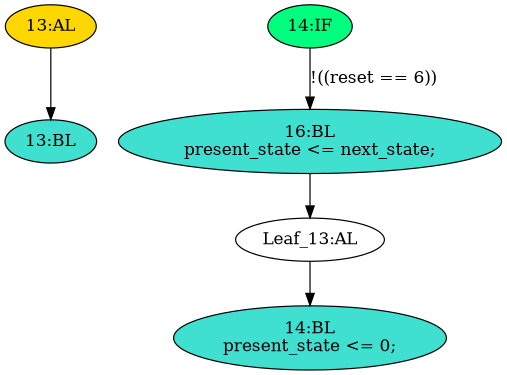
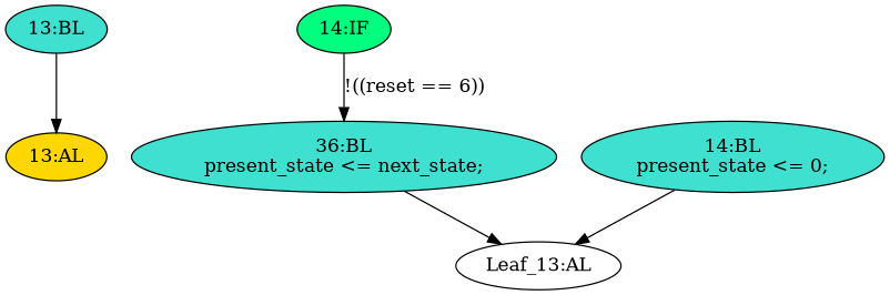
  strict digraph {
    node [fillcolor=turquoise statements="[]" style=filled typ=Block]
    edge [cond="[]" lineno=None]
    n1 [ast="<pyverilog.vparser.ast.Always object at 0x7fcdcdf720d0>" clk_sens=True fillcolor=gold label="13:AL" sens="['clk']" typ=Always use_var="['reset', 'next_state']"]
    n2 [ast="<pyverilog.vparser.ast.Block object at 0x7fcdcdf46d10>" label="13:BL"]
    n3 [ast="<pyverilog.vparser.ast.IfStatement object at 0x7fcdcdf46d50>" fillcolor=springgreen label="14:IF" typ=IfStatement]
-   n4 [ast="<pyverilog.vparser.ast.Block object at 0x7fcdcdf46dd0>" label="16:BL\npresent_state <= next_state;" statements="[<pyverilog.vparser.ast.NonblockingSubstitution object at 0x7fcdcdf46e10>]"]
+   n4 [ast="<pyverilog.vparser.ast.Block object at 0x7fcdcdf46dd0>" label="36:BL\npresent_state <= next_state;" statements="[<pyverilog.vparser.ast.NonblockingSubstitution object at 0x7fcdcdf46e10>]"]
    n5 [ast="<pyverilog.vparser.ast.Block object at 0x7fcdcdf46cd0>" label="14:BL\npresent_state <= 0;" statements="[<pyverilog.vparser.ast.NonblockingSubstitution object at 0x7fcdcdf46150>]"]
    n6 [def_var="['present_state']" label="Leaf_13:AL" fillcolor="" statements="" style="" typ=""]
-   n1 -> n2
+   n2 -> n1
    n3 -> n4 [cond="['reset']" label="!((reset == 6))" lineno=14]
    n4 -> n6
-   n6 -> n5
+   n5 -> n6
  }
